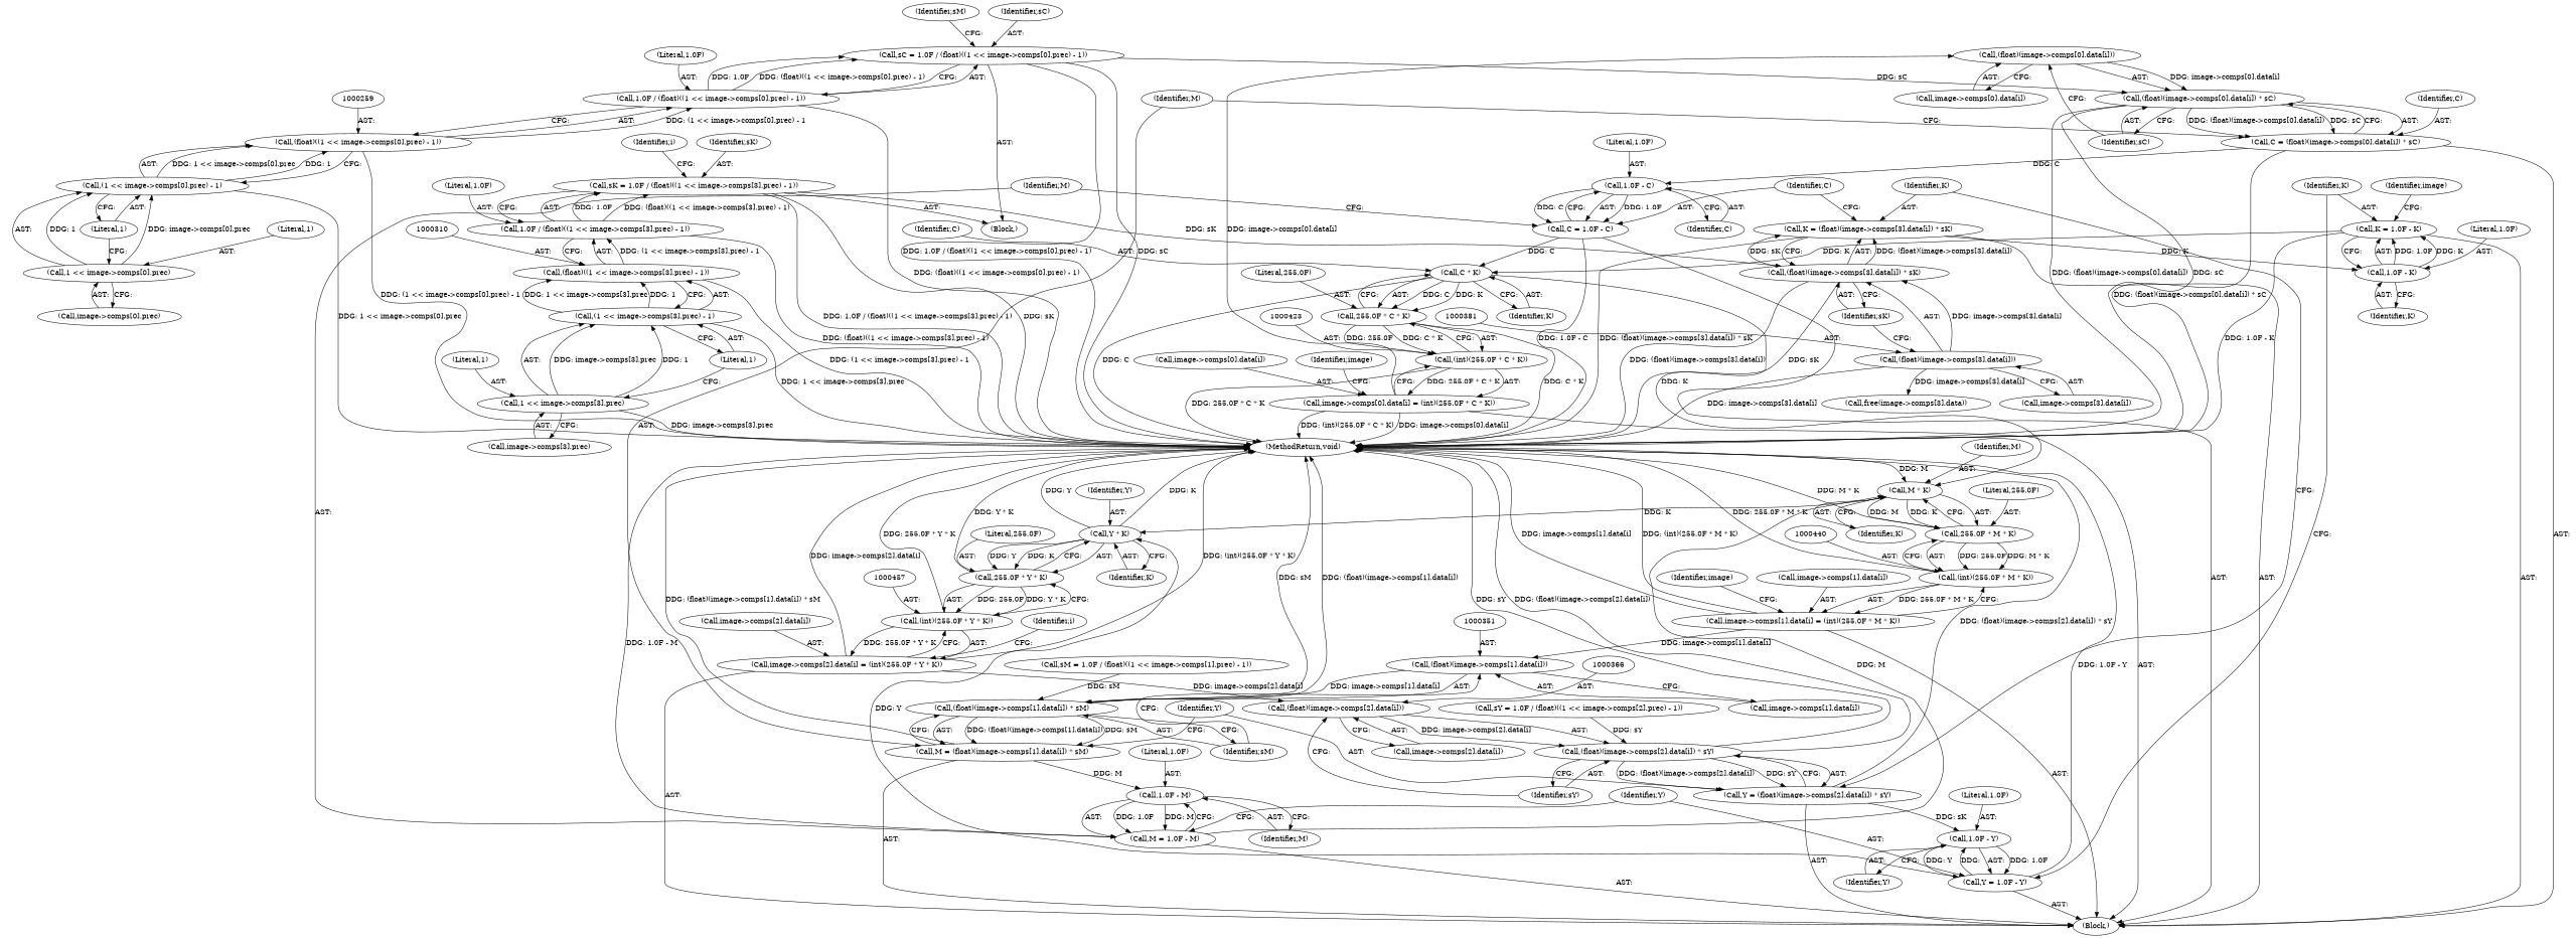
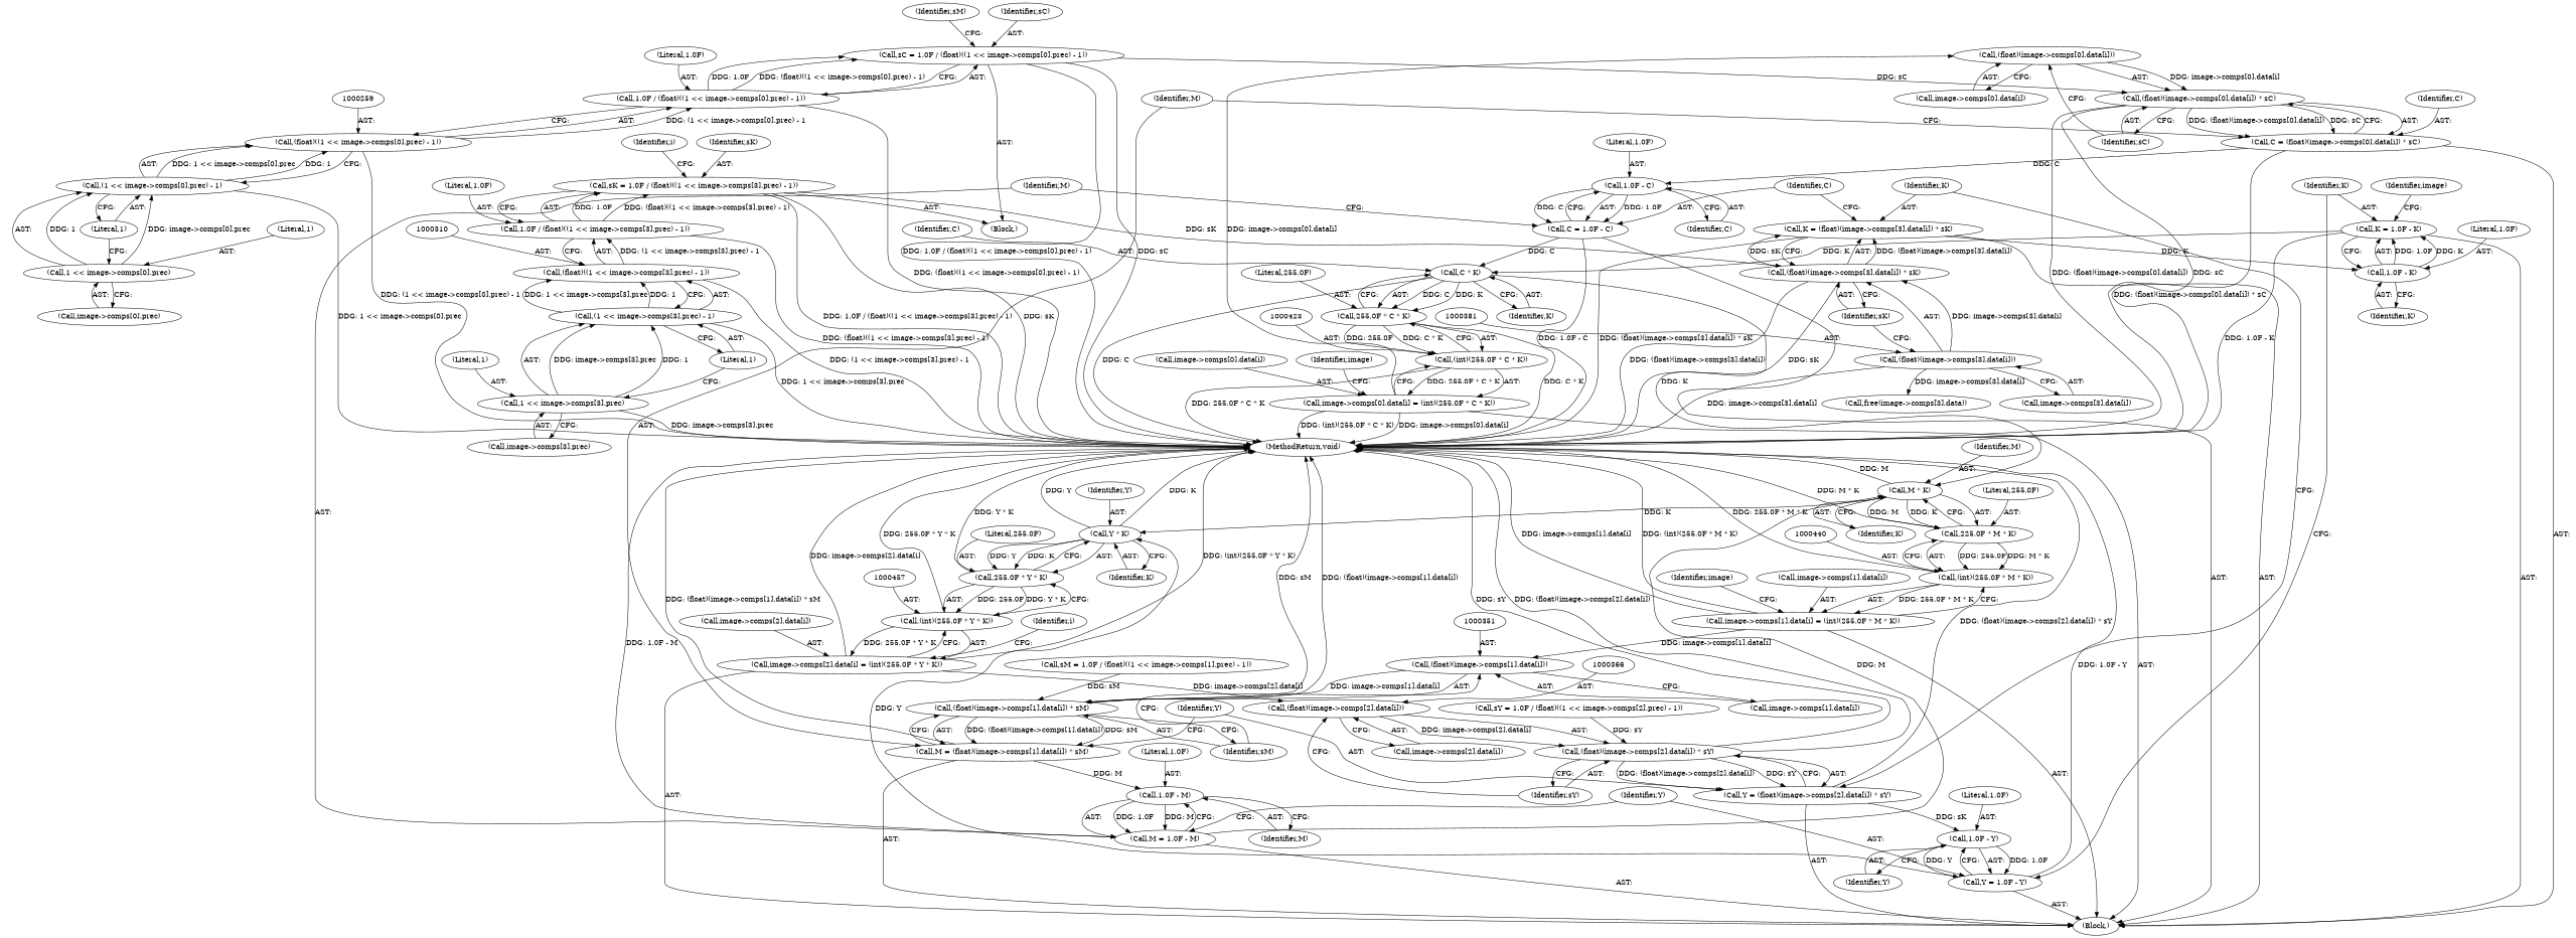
  digraph {
    n1 [label="(Call,(float)(image->comps[0].data[i]))"]
    n2 [label="(Call,(float)(image->comps[0].data[i]) * sC)"]
    n3 [label="(Call,image->comps[0].data[i])"]
    n4 [label="(MethodReturn,void)"]
    n5 [label="(Call,C = (float)(image->comps[0].data[i]) * sC)"]
    n6 [label="(Identifier,sC)"]
    n7 [label="(Call,image->comps[0].data[i] = (int)(255.0F * C * K))"]
    n8 [label="(Call,(int)(255.0F * C * K))"]
    n9 [label="(Block,)"]
    n10 [label="(Call,255.0F * C * K)"]
    n11 [label="(Call,C * K)"]
    n12 [label="(Call,M * K)"]
    n13 [label="(Identifier,K)"]
-   n14 [label="(Call,255.0F * M * K)"]
+   n14 [label="(Call,225.0F * M * K)"]
    n15 [label="(Call,Y * K)"]
    n16 [label="(Identifier,K)"]
    n17 [label="(Call,C = 1.0F - C)"]
    n18 [label="(Call,1.0F - C)"]
    n19 [label="(Identifier,C)"]
    n20 [label="(Call,sC = 1.0F / (float)((1 << image->comps[0].prec) - 1))"]
    n21 [label="(Call,1.0F / (float)((1 << image->comps[0].prec) - 1))"]
    n22 [label="(Block,)"]
    n23 [label="(Call,(float)((1 << image->comps[0].prec) - 1))"]
    n24 [label="(Call,(1 << image->comps[0].prec) - 1)"]
    n25 [label="(Literal,1)"]
    n26 [label="(Call,1 << image->comps[0].prec)"]
    n27 [label="(Call,image->comps[0].prec)"]
    n28 [label="(Call,K = 1.0F - K)"]
    n29 [label="(Call,1.0F - K)"]
    n30 [label="(Identifier,K)"]
    n31 [label="(Call,K = (float)(image->comps[3].data[i]) * sK)"]
    n32 [label="(Call,(float)(image->comps[3].data[i]) * sK)"]
    n33 [label="(Identifier,sK)"]
    n34 [label="(Call,(float)(image->comps[3].data[i]))"]
    n35 [label="(Call,free(image->comps[3].data))"]
    n36 [label="(Call,image->comps[3].data[i])"]
    n37 [label="(Call,sK = 1.0F / (float)((1 << image->comps[3].prec) - 1))"]
    n38 [label="(Call,1.0F / (float)((1 << image->comps[3].prec) - 1))"]
    n39 [label="(Call,(float)((1 << image->comps[3].prec) - 1))"]
    n40 [label="(Call,(1 << image->comps[3].prec) - 1)"]
    n41 [label="(Literal,1)"]
    n42 [label="(Call,1 << image->comps[3].prec)"]
    n43 [label="(Call,image->comps[3].prec)"]
    n44 [label="(Call,(int)(255.0F * M * K))"]
    n45 [label="(Call,255.0F * Y * K)"]
    n46 [label="(Identifier,K)"]
    n47 [label="(Call,image->comps[1].data[i] = (int)(255.0F * M * K))"]
    n48 [label="(Call,(float)(image->comps[1].data[i]))"]
    n49 [label="(Call,(float)(image->comps[1].data[i]) * sM)"]
    n50 [label="(Call,image->comps[1].data[i])"]
    n51 [label="(Call,M = (float)(image->comps[1].data[i]) * sM)"]
    n52 [label="(Identifier,sM)"]
    n53 [label="(Call,1.0F - M)"]
    n54 [label="(Call,M = 1.0F - M)"]
    n55 [label="(Identifier,M)"]
    n56 [label="(Call,(int)(255.0F * Y * K))"]
    n57 [label="(Call,image->comps[2].data[i] = (int)(255.0F * Y * K))"]
    n58 [label="(Call,(float)(image->comps[2].data[i]))"]
    n59 [label="(Call,(float)(image->comps[2].data[i]) * sY)"]
    n60 [label="(Call,image->comps[2].data[i])"]
    n61 [label="(Call,Y = (float)(image->comps[2].data[i]) * sY)"]
    n62 [label="(Identifier,sY)"]
    n63 [label="(Call,1.0F - Y)"]
    n64 [label="(Call,Y = 1.0F - Y)"]
    n65 [label="(Identifier,Y)"]
    n66 [label="(Literal,1)"]
    n67 [label="(Literal,255.0F)"]
    n68 [label="(Identifier,M)"]
    n69 [label="(Call,image->comps[0].data[i])"]
    n70 [label="(Literal,1.0F)"]
    n71 [label="(Identifier,C)"]
    n72 [label="(Literal,1.0F)"]
    n73 [label="(Call,sM = 1.0F / (float)((1 << image->comps[1].prec) - 1))"]
    n74 [label="(Identifier,Y)"]
    n75 [label="(Identifier,C)"]
    n76 [label="(Identifier,M)"]
    n77 [label="(Identifier,image)"]
    n78 [label="(Identifier,image)"]
    n79 [label="(Literal,1)"]
    n80 [label="(Literal,255.0F)"]
    n81 [label="(Literal,1.0F)"]
    n82 [label="(Call,image->comps[1].data[i])"]
    n83 [label="(Call,sY = 1.0F / (float)((1 << image->comps[2].prec) - 1))"]
    n84 [label="(Literal,1.0F)"]
    n85 [label="(Identifier,i)"]
    n86 [label="(Identifier,Y)"]
    n87 [label="(Identifier,M)"]
    n88 [label="(Identifier,sK)"]
    n89 [label="(Literal,1.0F)"]
    n90 [label="(Identifier,i)"]
    n91 [label="(Identifier,image)"]
    n92 [label="(Identifier,sM)"]
    n93 [label="(Identifier,K)"]
    n94 [label="(Identifier,Y)"]
    n95 [label="(Identifier,C)"]
    n96 [label="(Literal,255.0F)"]
    n97 [label="(Call,image->comps[2].data[i])"]
    n98 [label="(Identifier,K)"]
    n99 [label="(Literal,1.0F)"]
    n100 [label="(Identifier,sC)"]
    1000423
    1000259
    1000381
    1000310
    1000440
    1000351
    1000457
    1000366
    n1 -> n2 [label="AST: "]
    n1 -> n2 [label="DDG: image->comps[0].data[i]"]
    n1 -> n3 [label="CFG: "]
    n2 -> n4 [label="DDG: sC"]
    n2 -> n4 [label="DDG: (float)(image->comps[0].data[i])"]
    n2 -> n5 [label="AST: "]
    n2 -> n5 [label="DDG: (float)(image->comps[0].data[i])"]
    n2 -> n5 [label="DDG: sC"]
    n2 -> n6 [label="CFG: "]
    n3 -> n1 [label="AST: "]
    n5 -> n2 [label="CFG: "]
    n5 -> n4 [label="DDG: (float)(image->comps[0].data[i]) * sC"]
    n5 -> n9 [label="AST: "]
    n5 -> n18 [label="DDG: C"]
    n6 -> n1 [label="CFG: "]
    n6 -> n2 [label="AST: "]
    n7 -> n1 [label="DDG: image->comps[0].data[i]"]
    n7 -> n4 [label="DDG: (int)(255.0F * C * K)"]
    n7 -> n4 [label="DDG: image->comps[0].data[i]"]
    n7 -> n8 [label="CFG: "]
    n7 -> n9 [label="AST: "]
    n8 -> n4 [label="DDG: 255.0F * C * K"]
    n8 -> n7 [label="AST: "]
    n8 -> n7 [label="DDG: 255.0F * C * K"]
    n8 -> n10 [label="CFG: "]
    n10 -> n4 [label="DDG: C * K"]
    n10 -> n8 [label="AST: "]
    n10 -> n8 [label="DDG: 255.0F"]
    n10 -> n8 [label="DDG: C * K"]
    n10 -> n11 [label="CFG: "]
    n11 -> n4 [label="DDG: C"]
    n11 -> n10 [label="AST: "]
    n11 -> n10 [label="DDG: C"]
    n11 -> n10 [label="DDG: K"]
    n11 -> n12 [label="DDG: K"]
    n11 -> n13 [label="CFG: "]
-   n4 -> n12 [label="DDG: M"]
+   n12 -> n4 [label="DDG: M"]
    n12 -> n14 [label="AST: "]
    n12 -> n14 [label="DDG: M"]
    n12 -> n14 [label="DDG: K"]
    n12 -> n15 [label="DDG: K"]
    n12 -> n16 [label="CFG: "]
    n13 -> n11 [label="AST: "]
    n14 -> n4 [label="DDG: M * K"]
    n14 -> n12 [label="CFG: "]
    n14 -> n44 [label="AST: "]
    n14 -> n44 [label="DDG: 255.0F"]
    n14 -> n44 [label="DDG: M * K"]
    n15 -> n4 [label="DDG: Y"]
    n15 -> n4 [label="DDG: K"]
    n15 -> n45 [label="AST: "]
    n15 -> n45 [label="DDG: Y"]
    n15 -> n45 [label="DDG: K"]
    n15 -> n46 [label="CFG: "]
    n16 -> n12 [label="AST: "]
    n17 -> n4 [label="DDG: 1.0F - C"]
    n17 -> n9 [label="AST: "]
    n17 -> n11 [label="DDG: C"]
    n17 -> n18 [label="CFG: "]
    n18 -> n17 [label="AST: "]
    n18 -> n17 [label="DDG: 1.0F"]
    n18 -> n17 [label="DDG: C"]
    n18 -> n19 [label="CFG: "]
    n19 -> n18 [label="AST: "]
    n20 -> n2 [label="DDG: sC"]
    n20 -> n4 [label="DDG: sC"]
    n20 -> n4 [label="DDG: 1.0F / (float)((1 << image->comps[0].prec) - 1)"]
    n20 -> n21 [label="CFG: "]
    n20 -> n22 [label="AST: "]
    n21 -> n4 [label="DDG: (float)((1 << image->comps[0].prec) - 1)"]
    n21 -> n20 [label="AST: "]
    n21 -> n20 [label="DDG: 1.0F"]
    n21 -> n20 [label="DDG: (float)((1 << image->comps[0].prec) - 1)"]
    n21 -> n23 [label="CFG: "]
    n23 -> n4 [label="DDG: (1 << image->comps[0].prec) - 1"]
    n23 -> n21 [label="AST: "]
    n23 -> n21 [label="DDG: (1 << image->comps[0].prec) - 1"]
    n23 -> n24 [label="CFG: "]
    n24 -> n4 [label="DDG: 1 << image->comps[0].prec"]
    n24 -> n23 [label="AST: "]
    n24 -> n23 [label="DDG: 1 << image->comps[0].prec"]
    n24 -> n23 [label="DDG: 1"]
    n24 -> n25 [label="CFG: "]
    n25 -> n24 [label="AST: "]
    n25 -> n26 [label="CFG: "]
    n26 -> n24 [label="AST: "]
    n26 -> n24 [label="DDG: 1"]
    n26 -> n24 [label="DDG: image->comps[0].prec"]
    n26 -> n27 [label="CFG: "]
    n27 -> n26 [label="AST: "]
    n28 -> n4 [label="DDG: 1.0F - K"]
    n28 -> n9 [label="AST: "]
    n28 -> n11 [label="DDG: K"]
    n28 -> n29 [label="CFG: "]
    n29 -> n28 [label="AST: "]
    n29 -> n28 [label="DDG: 1.0F"]
    n29 -> n28 [label="DDG: K"]
    n29 -> n30 [label="CFG: "]
    n30 -> n29 [label="AST: "]
    n31 -> n4 [label="DDG: (float)(image->comps[3].data[i]) * sK"]
    n31 -> n9 [label="AST: "]
    n31 -> n29 [label="DDG: K"]
    n31 -> n32 [label="CFG: "]
    n32 -> n4 [label="DDG: (float)(image->comps[3].data[i])"]
    n32 -> n4 [label="DDG: sK"]
    n32 -> n31 [label="AST: "]
    n32 -> n31 [label="DDG: (float)(image->comps[3].data[i])"]
    n32 -> n31 [label="DDG: sK"]
    n32 -> n33 [label="CFG: "]
    n33 -> n32 [label="AST: "]
    n33 -> n34 [label="CFG: "]
    n34 -> n4 [label="DDG: image->comps[3].data[i]"]
    n34 -> n32 [label="AST: "]
    n34 -> n32 [label="DDG: image->comps[3].data[i]"]
    n34 -> n35 [label="DDG: image->comps[3].data[i]"]
    n34 -> n36 [label="CFG: "]
    n36 -> n34 [label="AST: "]
    n37 -> n4 [label="DDG: 1.0F / (float)((1 << image->comps[3].prec) - 1)"]
    n37 -> n4 [label="DDG: sK"]
    n37 -> n22 [label="AST: "]
    n37 -> n32 [label="DDG: sK"]
    n37 -> n38 [label="CFG: "]
    n38 -> n4 [label="DDG: (float)((1 << image->comps[3].prec) - 1)"]
    n38 -> n37 [label="AST: "]
    n38 -> n37 [label="DDG: 1.0F"]
    n38 -> n37 [label="DDG: (float)((1 << image->comps[3].prec) - 1)"]
    n38 -> n39 [label="CFG: "]
    n39 -> n4 [label="DDG: (1 << image->comps[3].prec) - 1"]
    n39 -> n38 [label="AST: "]
    n39 -> n38 [label="DDG: (1 << image->comps[3].prec) - 1"]
    n39 -> n40 [label="CFG: "]
    n40 -> n4 [label="DDG: 1 << image->comps[3].prec"]
    n40 -> n39 [label="AST: "]
    n40 -> n39 [label="DDG: 1 << image->comps[3].prec"]
    n40 -> n39 [label="DDG: 1"]
    n40 -> n41 [label="CFG: "]
    n41 -> n40 [label="AST: "]
    n41 -> n42 [label="CFG: "]
    n42 -> n4 [label="DDG: image->comps[3].prec"]
    n42 -> n40 [label="AST: "]
    n42 -> n40 [label="DDG: 1"]
    n42 -> n40 [label="DDG: image->comps[3].prec"]
    n42 -> n43 [label="CFG: "]
    n43 -> n42 [label="AST: "]
    n44 -> n4 [label="DDG: 255.0F * M * K"]
    n44 -> n14 [label="CFG: "]
    n44 -> n47 [label="AST: "]
    n44 -> n47 [label="DDG: 255.0F * M * K"]
    n45 -> n4 [label="DDG: Y * K"]
    n45 -> n15 [label="CFG: "]
    n45 -> n56 [label="AST: "]
    n45 -> n56 [label="DDG: 255.0F"]
    n45 -> n56 [label="DDG: Y * K"]
    n46 -> n15 [label="AST: "]
    n47 -> n4 [label="DDG: image->comps[1].data[i]"]
    n47 -> n4 [label="DDG: (int)(255.0F * M * K)"]
    n47 -> n9 [label="AST: "]
    n47 -> n44 [label="CFG: "]
    n47 -> n48 [label="DDG: image->comps[1].data[i]"]
    n48 -> n49 [label="AST: "]
    n48 -> n49 [label="DDG: image->comps[1].data[i]"]
    n48 -> n50 [label="CFG: "]
    n49 -> n4 [label="DDG: sM"]
    n49 -> n4 [label="DDG: (float)(image->comps[1].data[i])"]
    n49 -> n51 [label="AST: "]
    n49 -> n51 [label="DDG: (float)(image->comps[1].data[i])"]
    n49 -> n51 [label="DDG: sM"]
    n49 -> n52 [label="CFG: "]
    n50 -> n48 [label="AST: "]
    n51 -> n4 [label="DDG: (float)(image->comps[1].data[i]) * sM"]
    n51 -> n9 [label="AST: "]
    n51 -> n49 [label="CFG: "]
    n51 -> n53 [label="DDG: M"]
    n52 -> n48 [label="CFG: "]
    n52 -> n49 [label="AST: "]
    n53 -> n54 [label="AST: "]
    n53 -> n54 [label="DDG: 1.0F"]
    n53 -> n54 [label="DDG: M"]
    n53 -> n55 [label="CFG: "]
    n54 -> n4 [label="DDG: 1.0F - M"]
    n54 -> n9 [label="AST: "]
    n54 -> n12 [label="DDG: M"]
    n54 -> n53 [label="CFG: "]
    n55 -> n53 [label="AST: "]
    n56 -> n4 [label="DDG: 255.0F * Y * K"]
    n56 -> n45 [label="CFG: "]
    n56 -> n57 [label="AST: "]
    n56 -> n57 [label="DDG: 255.0F * Y * K"]
    n57 -> n4 [label="DDG: image->comps[2].data[i]"]
    n57 -> n4 [label="DDG: (int)(255.0F * Y * K)"]
    n57 -> n9 [label="AST: "]
    n57 -> n56 [label="CFG: "]
    n57 -> n58 [label="DDG: image->comps[2].data[i]"]
    n58 -> n59 [label="AST: "]
    n58 -> n59 [label="DDG: image->comps[2].data[i]"]
    n58 -> n60 [label="CFG: "]
    n59 -> n4 [label="DDG: (float)(image->comps[2].data[i])"]
    n59 -> n4 [label="DDG: sY"]
    n59 -> n61 [label="AST: "]
    n59 -> n61 [label="DDG: (float)(image->comps[2].data[i])"]
    n59 -> n61 [label="DDG: sY"]
    n59 -> n62 [label="CFG: "]
    n60 -> n58 [label="AST: "]
    n61 -> n4 [label="DDG: (float)(image->comps[2].data[i]) * sY"]
    n61 -> n9 [label="AST: "]
    n61 -> n59 [label="CFG: "]
    n61 -> n63 [label="DDG: sK"]
    n62 -> n58 [label="CFG: "]
    n62 -> n59 [label="AST: "]
    n63 -> n64 [label="AST: "]
    n63 -> n64 [label="DDG: 1.0F"]
    n63 -> n64 [label="DDG: Y"]
    n63 -> n65 [label="CFG: "]
    n64 -> n4 [label="DDG: 1.0F - Y"]
    n64 -> n9 [label="AST: "]
    n64 -> n15 [label="DDG: Y"]
-   n64 -> n63 [label="DDG: "]
+   n64 -> n63 [label="CFG: "]
    n65 -> n63 [label="AST: "]
    n66 -> n26 [label="AST: "]
    n67 -> n14 [label="AST: "]
    n68 -> n5 [label="CFG: "]
    n68 -> n51 [label="AST: "]
    n69 -> n7 [label="AST: "]
    n70 -> n29 [label="AST: "]
    n71 -> n5 [label="AST: "]
    n72 -> n21 [label="AST: "]
    n73 -> n49 [label="DDG: sM"]
    n74 -> n54 [label="CFG: "]
    n74 -> n64 [label="AST: "]
    n75 -> n17 [label="AST: "]
    n75 -> n31 [label="CFG: "]
    n76 -> n17 [label="CFG: "]
    n76 -> n54 [label="AST: "]
    n77 -> n47 [label="CFG: "]
    n78 -> n7 [label="CFG: "]
    n79 -> n42 [label="AST: "]
    n80 -> n45 [label="AST: "]
    n81 -> n38 [label="AST: "]
    n82 -> n47 [label="AST: "]
    n83 -> n59 [label="DDG: sY"]
    n84 -> n18 [label="AST: "]
    n85 -> n37 [label="CFG: "]
    n86 -> n51 [label="CFG: "]
    n86 -> n61 [label="AST: "]
    n87 -> n12 [label="AST: "]
    n88 -> n37 [label="AST: "]
    n89 -> n53 [label="AST: "]
    n90 -> n57 [label="CFG: "]
    n91 -> n28 [label="CFG: "]
    n92 -> n20 [label="CFG: "]
    n93 -> n28 [label="AST: "]
    n93 -> n64 [label="CFG: "]
    n94 -> n15 [label="AST: "]
    n95 -> n11 [label="AST: "]
    n96 -> n10 [label="AST: "]
    n97 -> n57 [label="AST: "]
    n98 -> n31 [label="AST: "]
    n98 -> n61 [label="CFG: "]
    n99 -> n63 [label="AST: "]
    n100 -> n20 [label="AST: "]
    1000423 -> n8 [label="AST: "]
    1000259 -> n23 [label="AST: "]
    1000381 -> n34 [label="AST: "]
    1000310 -> n39 [label="AST: "]
    1000440 -> n44 [label="AST: "]
    1000351 -> n48 [label="AST: "]
    1000457 -> n56 [label="AST: "]
    1000366 -> n58 [label="AST: "]
  }
